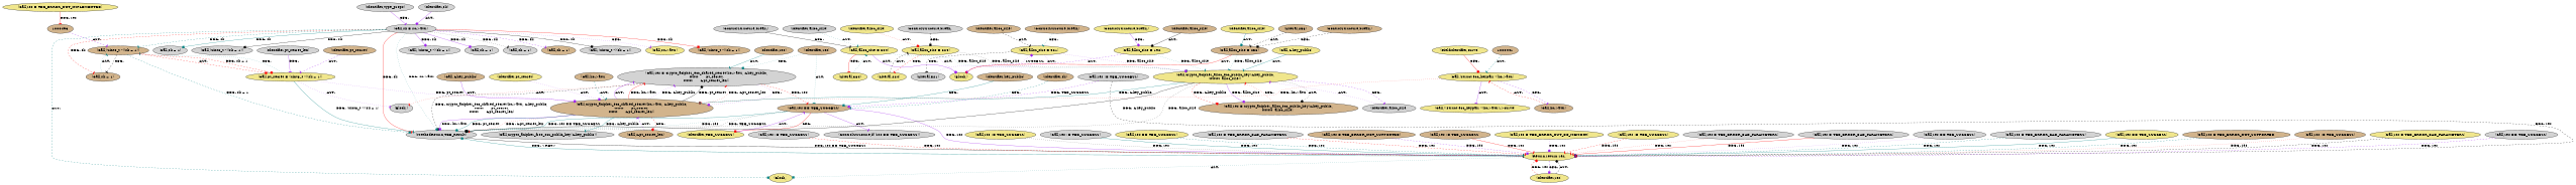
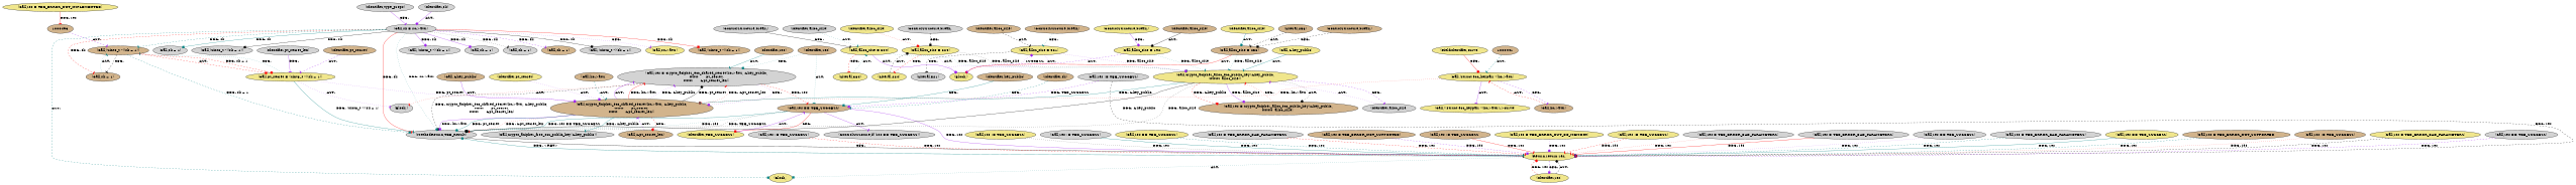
  digraph {
    node [fillcolor=lightgrey style=filled]
    edge [arrowhead=tee color=purple style=solid]
    n1 [label="(Call,res = crypto_acipher_ecc_shared_secret(ko->attr, &key_public,\n\t\t\t\t\t\t       pt_secret,\n\t\t\t\t\t\t       &pt_secret_len))"]
    n2 [fillcolor=tan label="(Call,crypto_acipher_ecc_shared_secret(ko->attr, &key_public,\n\t\t\t\t\t\t       pt_secret,\n\t\t\t\t\t\t       &pt_secret_len))"]
    n3 [fillcolor=tan label="(Call,res == TEE_SUCCESS)"]
    n4 [label="(MethodReturn,TEE_Result)"]
    n5 [label="(Block,)"]
    n6 [label="(Call,crypto_acipher_free_ecc_public_key(&key_public))"]
    n7 [fillcolor=tan label="(Call,&pt_secret_len)"]
    n8 [fillcolor=khaki label="(Return,return res;)"]
    n9 [fillcolor=khaki label="(Identifier,TEE_SUCCESS)"]
    n10 [label="(ControlStructure,if (res == TEE_SUCCESS))"]
    n11 [fillcolor=khaki label="(Call,(struct ecc_keypair *)ko->attr)"]
    n12 [fillcolor=khaki label="(Call,((struct ecc_keypair *)ko->attr)->curve)"]
    n13 [fillcolor=tan label="(Call,ko->attr)"]
    n14 [fillcolor=khaki label="(Call,crypto_acipher_alloc_ecc_public_key(&key_public,\n\t\t\t\t\t\t\t  alloc_size))"]
    n15 [fillcolor=tan label="(Call,res = crypto_acipher_alloc_ecc_public_key(&key_public,\n\t\t\t\t\t\t\t  alloc_size))"]
    n16 [label="(Identifier,alloc_size)"]
    n17 [fillcolor=khaki label="(Call,alloc_size = 192)"]
    n18 [fillcolor=khaki label="(Block,)"]
    n19 [fillcolor=khaki label="(Call,alloc_size = 384)"]
    n20 [fillcolor=khaki label="(Literal,384)"]
    n21 [fillcolor=khaki label="(Call,alloc_size = 224)"]
    n22 [fillcolor=khaki label="(Literal,224)"]
    n23 [fillcolor=khaki label="(Call,alloc_size = 521)"]
    n24 [label="(Literal,521)"]
    n25 [fillcolor=tan label="(Call,alloc_size = 256)"]
    n26 [fillcolor=tan label="(Literal,256)"]
    n27 [fillcolor=khaki label="(Call,pt_secret = (uint8_t *)(sk + 1))"]
    n28 [fillcolor=tan label="(Call,(uint8_t *)(sk + 1))"]
    n29 [fillcolor=tan label="(Call,sk + 1)"]
    n30 [label="(Call,sk = so->attr)"]
    n31 [fillcolor=khaki label="(Block,)"]
    n32 [label="(Call,(uint8_t *)(sk + 1))"]
    n33 [label="(Call,sk + 1)"]
    n34 [label="(Call,sk + 1)"]
    n35 [fillcolor=tan label="(Call,sk + 1)"]
    n36 [label="(Call,(uint8_t *)(sk + 1))"]
    n37 [fillcolor=khaki label="(Call,so->attr)"]
    n38 [fillcolor=tan label="(Call,(uint8_t *)(sk + 1))"]
    n39 [label="(Call,sk + 1)"]
    n40 [label="(Call,(uint8_t *)(sk + 1))"]
    n41 [fillcolor=khaki label="(Identifier,res)"]
    n42 [label="(Identifier,pt_secret_len)"]
    n43 [fillcolor=khaki label="(Call,&key_public)"]
    n44 [label="(Identifier,sk)"]
    n45 [fillcolor=tan label="(Identifier,alloc_size)"]
    n46 [label="(Call,res != TEE_SUCCESS)"]
    n47 [fillcolor=tan label="(Call,&key_public)"]
    n48 [label="(Identifier,type_props)"]
    n49 [fillcolor=tan label="(Identifier,pt_secret)"]
    n50 [fillcolor=khaki label="(Call,res != TEE_SUCCESS)"]
    n51 [fillcolor=tan label="(Identifier,alloc_size)"]
    n52 [fillcolor=tan label="(ControlStructure,break;)"]
    n53 [fillcolor=khaki label="(Identifier,pt_secret)"]
    n54 [fillcolor=tan label="(Identifier,res)"]
    n55 [label="(Call,res != TEE_SUCCESS)"]
    n56 [fillcolor=khaki label="(Call,res == TEE_SUCCESS)"]
    n57 [label="(ControlStructure,break;)"]
    n58 [fillcolor=khaki label="(Call,res = TEE_ERROR_NOT_IMPLEMENTED)"]
    1000493 [fillcolor=tan]
    n60 [label="(Call,res = TEE_ERROR_BAD_PARAMETERS)"]
    n61 [fillcolor=khaki label="(Identifier,alloc_size)"]
    n62 [fillcolor=tan label="(Call,res = TEE_ERROR_NOT_SUPPORTED)"]
    n63 [fillcolor=khaki label="(ControlStructure,break;)"]
    n64 [fillcolor=tan label="(ControlStructure,break;)"]
    n65 [fillcolor=tan label="(Call,res != TEE_SUCCESS)"]
    n66 [fillcolor=khaki label="(Call,res = TEE_ERROR_OUT_OF_MEMORY)"]
    n67 [fillcolor=khaki label="(Call,res != TEE_SUCCESS)"]
    n68 [fillcolor=tan label="(Identifier,key_public)"]
    n69 [fillcolor=khaki label="(Identifier,alloc_size)"]
    n70 [fillcolor=tan label="(Call,ko->attr)"]
    n71 [fillcolor=tan label="(Identifier,sk)"]
    n72 [label="(Call,res = TEE_ERROR_BAD_PARAMETERS)"]
    n73 [fillcolor=khaki label="(FieldIdentifier,curve)"]
    n74 [label="(Call,res = TEE_ERROR_BAD_PARAMETERS)"]
    n75 [label="(Call,res == TEE_SUCCESS)"]
    n76 [fillcolor=tan label="(Identifier,res)"]
    n77 [label="(Call,res = TEE_ERROR_BAD_PARAMETERS)"]
    n78 [fillcolor=khaki label="(Call,res == TEE_SUCCESS)"]
    n79 [fillcolor=tan label="(Call,res = TEE_ERROR_NOT_SUPPORTED)"]
    n80 [label="(Call,res != TEE_SUCCESS)"]
    n81 [fillcolor=tan label="(Call,res != TEE_SUCCESS)"]
    n82 [label="(Identifier,alloc_size)"]
    n83 [label="(ControlStructure,break;)"]
    n84 [fillcolor=khaki label="(Call,res = TEE_ERROR_BAD_PARAMETERS)"]
    n85 [label="(Call,res == TEE_SUCCESS)"]
    1000441 [fillcolor=tan]
    n1 -> n2 [arrowhead=box label="CFG: " style=dotted]
    n1 -> n3 [color=red label="DDG: res" style=dashed]
    n1 -> n4 [arrowhead=box color=black label="DDG: crypto_acipher_ecc_shared_secret(ko->attr, &key_public,\n\t\t\t\t\t\t       pt_secret,\n\t\t\t\t\t\t       &pt_secret_len)" style=dashed]
    n1 -> n5 [color=red label="AST: " style=dotted]
    n2 -> n1 [label="AST: "]
    n2 -> n1 [color=red label="DDG: ko->attr"]
    n2 -> n1 [label="DDG: &key_public" style=dotted]
    n2 -> n1 [arrowhead=box color=black label="DDG: pt_secret"]
    n2 -> n1 [color=red label="DDG: &pt_secret_len" style=dotted]
    n2 -> n4 [arrowhead=box color=red label="DDG: &pt_secret_len" style=dotted]
    n2 -> n4 [arrowhead=box label="DDG: ko->attr"]
    n2 -> n4 [arrowhead=box color=teal label="DDG: pt_secret"]
    n2 -> n6 [color=teal label="DDG: &key_public"]
    n2 -> n7 [arrowhead=box color=red label="CFG: " style=dashed]
    n3 -> n4 [arrowhead=box color=teal label="DDG: res == TEE_SUCCESS"]
    n3 -> n4 [arrowhead=box color=teal label="DDG: res" style=dotted]
    n3 -> n4 [arrowhead=box color=black label="DDG: TEE_SUCCESS" style=dotted]
    n3 -> n8 [label="DDG: res"]
    n3 -> n9 [arrowhead=box color=red label="CFG: "]
    n3 -> n10 [label="AST: "]
-   n4 -> n8 [color=black label="DDG: res == TEE_SUCCESS"]
+   n4 -> n8 [color=black label="CFG: "]
    n7 -> n2 [label="AST: " style=dashed]
    n8 -> n4 [arrowhead=box color=teal label="DDG: <RET>"]
    n8 -> n31 [arrowhead=box color=teal label="AST: " style=dotted]
    n8 -> n41 [arrowhead=box label="CFG: " style=dashed]
    n9 -> n3 [label="AST: "]
    n11 -> n2 [arrowhead=box color=red label="DDG: ko->attr" style=dotted]
    n11 -> n12 [label="AST: "]
    n11 -> n13 [label="CFG: " style=dashed]
    n13 -> n11 [color=red label="AST: " style=dashed]
    n14 -> n2 [color=teal label="DDG: &key_public"]
    n14 -> n4 [arrowhead=box color=black label="DDG: &key_public"]
    n14 -> n4 [color=black label="DDG: alloc_size" style=dotted]
    n14 -> n15 [arrowhead=box color=black label="AST: " style=dotted]
    n14 -> n15 [arrowhead=box color=red label="DDG: &key_public" style=dashed]
    n14 -> n15 [arrowhead=box label="DDG: alloc_size"]
    n14 -> n16 [label="CFG: " style=dashed]
    n15 -> n14 [color=red label="CFG: " style=dotted]
    n16 -> n14 [label="AST: " style=dotted]
    n17 -> n14 [color=teal label="DDG: alloc_size" style=dotted]
    n17 -> n18 [arrowhead=box label="AST: " style=dashed]
    n19 -> n14 [color=teal label="DDG: alloc_size" style=dotted]
    n19 -> n18 [label="AST: "]
-   n19 -> n20 [color=red label="CFG: "]
+   n19 -> n20 [color=red label="CFG: " style=dashed]
    n20 -> n19 [color=teal label="AST: " style=dotted]
    n21 -> n14 [color=black label="DDG: alloc_size" style=dotted]
    n21 -> n18 [arrowhead=box label="AST: " style=dotted]
    n21 -> n22 [color=red label="CFG: " style=dashed]
-   n22 -> n21 [color=black label="AST: " style=dashed]
+   n22 -> n21 [arrowhead=box color=black label="AST: " style=dashed]
    n23 -> n14 [arrowhead=box label="DDG: alloc_size" style=dotted]
    n23 -> n18 [label="AST: " style=dotted]
    n23 -> n24 [color=black label="CFG: " style=dashed]
    n24 -> n23 [arrowhead=box label="SUCCESS: " style=dotted]
    n25 -> n14 [color=teal label="DDG: alloc_size" style=dotted]
    n25 -> n18 [color=red label="AST: "]
    n26 -> n25 [color=black label="AST: " style=dashed]
    n27 -> n2 [arrowhead=box label="DDG: pt_secret" style=dotted]
    n27 -> n4 [color=teal label="DDG: (uint8_t *)(sk + 1)"]
    n27 -> n5 [label="AST: " style=dotted]
    n27 -> n28 [color=teal label="CFG: " style=dotted]
    n28 -> n4 [arrowhead=box color=teal label="DDG: sk + 1" style=dashed]
    n28 -> n27 [arrowhead=box color=red label="AST: " style=dashed]
    n28 -> n27 [arrowhead=box color=red label="DDG: sk + 1" style=dashed]
    n28 -> n29 [color=black label="CFG: " style=dashed]
    n29 -> n28 [color=teal label="AST: " style=dotted]
    n30 -> n4 [color=red label="DDG: sk"]
    n30 -> n4 [arrowhead=box color=teal label="DDG: so->attr" style=dotted]
    n30 -> n28 [color=teal label="DDG: sk" style=dashed]
    n30 -> n29 [color=red label="DDG: sk" style=dashed]
    n30 -> n31 [arrowhead=box color=teal label="AST: " style=dashed]
    n30 -> n32 [arrowhead=box label="DDG: sk"]
    n30 -> n33 [arrowhead=box label="DDG: sk"]
    n30 -> n34 [color=black label="DDG: sk" style=dotted]
    n30 -> n35 [label="DDG: sk" style=dashed]
    n30 -> n36 [arrowhead=box color=black label="DDG: sk"]
    n30 -> n37 [label="CFG: " style=dotted]
    n30 -> n38 [arrowhead=box color=red label="DDG: sk"]
    n30 -> n39 [arrowhead=box color=teal label="DDG: sk"]
    n30 -> n40 [arrowhead=box color=black label="DDG: sk"]
    n41 -> n8 [arrowhead=box color=black label="AST: " style=dashed]
    n41 -> n8 [arrowhead=box color=red label="DDG: res" style=dashed]
    n42 -> n27 [label="DDG: "]
    n43 -> n14 [color=teal label="AST: "]
    n44 -> n30 [arrowhead=box label="AST: "]
    n45 -> n23 [color=black label="AST: " style=dashed]
    n46 -> n8 [color=red label="DDG: res" style=dashed]
    n47 -> n2 [label="AST: "]
    n48 -> n30 [label="CFG: "]
    n49 -> n27 [label="AST: " style=dashed]
    n50 -> n8 [color=black label="DDG: res" style=dotted]
    n51 -> n17 [arrowhead=box color=black label="AST: "]
    n52 -> n25 [arrowhead=box color=black label="CFG: " style=dashed]
    n53 -> n2 [arrowhead=box label="AST: " style=dotted]
    n54 -> n1 [color=teal label="AST: "]
    n55 -> n8 [color=teal label="DDG: res"]
    n56 -> n8 [color=teal label="DDG: res" style=dashed]
    n57 -> n19 [color=black label="CFG: "]
    n58 -> 1000493 [color=red label="DDG: res"]
    1000493 -> n28 [label="AST: " style=dashed]
    n60 -> n8 [color=red label="DDG: res" style=dashed]
    n61 -> n25 [arrowhead=box color=teal label="AST: "]
    n62 -> n8 [arrowhead=box label="DDG: res" style=dashed]
    n63 -> n17 [arrowhead=box label="CFG: "]
    n64 -> n23 [color=teal label="CFG: " style=dotted]
    n65 -> n8 [color=red label="DDG: res"]
    n66 -> n8 [arrowhead=box label="DDG: res" style=dotted]
    n67 -> n8 [color=red label="DDG: res" style=dashed]
    n68 -> n3 [arrowhead=box color=teal label="CFG: "]
    n69 -> n21 [arrowhead=box color=red label="AST: " style=dotted]
    n70 -> n2 [color=teal label="AST: " style=dashed]
    n71 -> n3 [color=teal label="CFG: " style=dashed]
    n72 -> n8 [color=red label="DDG: res" style=dotted]
    n73 -> n11 [arrowhead=box color=red label="CFG: "]
    n74 -> n8 [color=red label="DDG: res"]
    n75 -> n8 [arrowhead=box label="DDG: res" style=dotted]
    n76 -> n1 [arrowhead=box color=teal label="CFG: " style=dotted]
    n76 -> n3 [color=teal label="AST: " style=dotted]
    n77 -> n8 [color=teal label="DDG: res" style=dashed]
    n78 -> n8 [color=teal label="DDG: res"]
    n79 -> n8 [color=teal label="DDG: res" style=dashed]
    n80 -> n3 [arrowhead=box label="DDG: TEE_SUCCESS" style=dashed]
    n80 -> n8 [arrowhead=box color=black label="DDG: res" style=dashed]
    n81 -> n8 [arrowhead=box color=red label="DDG: res" style=dotted]
    n82 -> n19 [color=teal label="AST: " style=dotted]
    n83 -> n21 [arrowhead=box color=black label="CFG: " style=dashed]
    n84 -> n8 [color=black label="DDG: res" style=dashed]
    n85 -> n8 [label="DDG: res" style=dashed]
    1000441 -> n11 [color=teal label="AST: " style=dashed]
  }
